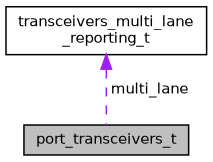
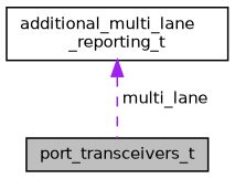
  digraph {
    node [color=black fontname=Helvetica fontsize=10 shape=record]
    n1 [fillcolor=grey75 fontcolor=black height=0.2 label=port_transceivers_t style=filled width=0.4]
-   n2 [height=0.2 label="transceivers_multi_lane\l_reporting_t" width=0.4]
+   n2 [height=0.2 label="additional_multi_lane\l_reporting_t" width=0.4]
    n2 -> n1 [color=purple dir=back fontname=Helvetica fontsize=10 label=" multi_lane" labelfontname=Helvetica labelfontsize=10 style=dashed]
  }
